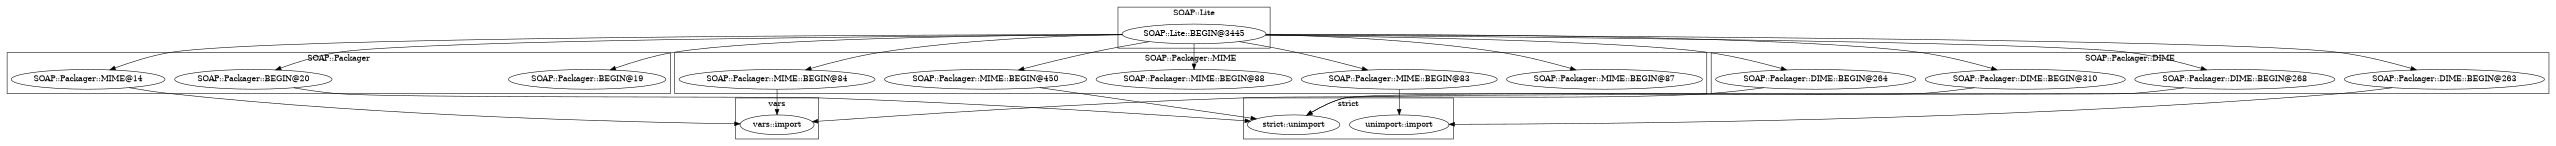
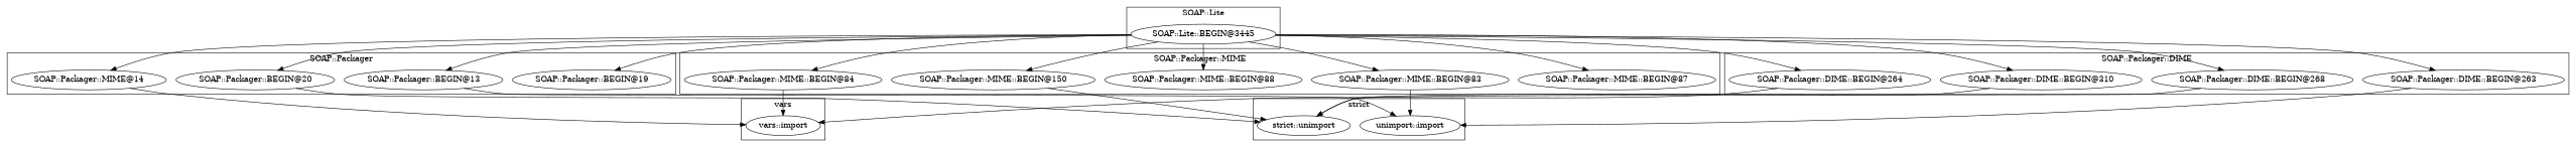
  digraph {
    "vars::import"
    "SOAP::Packager::BEGIN@19"
+   "SOAP::Packager::BEGIN@13"
    n4 [label="SOAP::Packager::MIME@14"]
    "SOAP::Packager::BEGIN@20"
    n6 [label="unimport::import"]
    "strict::unimport"
    "SOAP::Packager::MIME::BEGIN@87"
    "SOAP::Packager::MIME::BEGIN@83"
    "SOAP::Packager::MIME::BEGIN@88"
    "SOAP::Packager::MIME::BEGIN@84"
-   "SOAP::Packager::MIME::BEGIN@150" [label="SOAP::Packager::MIME::BEGIN@450"]
+   "SOAP::Packager::MIME::BEGIN@150"
    "SOAP::Packager::DIME::BEGIN@264"
    "SOAP::Packager::DIME::BEGIN@263"
    "SOAP::Packager::DIME::BEGIN@268"
    "SOAP::Packager::DIME::BEGIN@310"
    "SOAP::Lite::BEGIN@3445"
    subgraph cluster_1 {
      label=vars
      "vars::import"
    }
    subgraph cluster_2 {
      label="SOAP::Packager"
      "SOAP::Packager::BEGIN@19"
+     "SOAP::Packager::BEGIN@13"
      n4
      "SOAP::Packager::BEGIN@20"
    }
    subgraph cluster_3 {
      label="strict"
      n6
      "strict::unimport"
    }
    subgraph cluster_4 {
      label="SOAP::Packager::MIME"
      "SOAP::Packager::MIME::BEGIN@87"
      "SOAP::Packager::MIME::BEGIN@83"
      "SOAP::Packager::MIME::BEGIN@88"
      "SOAP::Packager::MIME::BEGIN@84"
      "SOAP::Packager::MIME::BEGIN@150"
    }
    subgraph cluster_5 {
      label="SOAP::Packager::DIME"
      "SOAP::Packager::DIME::BEGIN@264"
      "SOAP::Packager::DIME::BEGIN@263"
      "SOAP::Packager::DIME::BEGIN@268"
      "SOAP::Packager::DIME::BEGIN@310"
    }
    subgraph cluster_6 {
      label="SOAP::Lite"
      "SOAP::Lite::BEGIN@3445"
    }
+   "SOAP::Packager::BEGIN@13" -> n6
    n4 -> "vars::import"
    "SOAP::Packager::BEGIN@20" -> "strict::unimport"
    "SOAP::Packager::MIME::BEGIN@83" -> n6
    "SOAP::Packager::MIME::BEGIN@84" -> "vars::import"
    "SOAP::Packager::MIME::BEGIN@150" -> "strict::unimport"
    "SOAP::Packager::DIME::BEGIN@264" -> "vars::import"
    "SOAP::Packager::DIME::BEGIN@263" -> n6
    "SOAP::Packager::DIME::BEGIN@268" -> "strict::unimport"
    "SOAP::Packager::DIME::BEGIN@310" -> "strict::unimport"
    "SOAP::Lite::BEGIN@3445" -> "SOAP::Packager::BEGIN@19"
+   "SOAP::Lite::BEGIN@3445" -> "SOAP::Packager::BEGIN@13"
    "SOAP::Lite::BEGIN@3445" -> n4
    "SOAP::Lite::BEGIN@3445" -> "SOAP::Packager::BEGIN@20"
    "SOAP::Lite::BEGIN@3445" -> "SOAP::Packager::MIME::BEGIN@87"
    "SOAP::Lite::BEGIN@3445" -> "SOAP::Packager::MIME::BEGIN@83"
    "SOAP::Lite::BEGIN@3445" -> "SOAP::Packager::MIME::BEGIN@88"
    "SOAP::Lite::BEGIN@3445" -> "SOAP::Packager::MIME::BEGIN@84"
    "SOAP::Lite::BEGIN@3445" -> "SOAP::Packager::MIME::BEGIN@150"
    "SOAP::Lite::BEGIN@3445" -> "SOAP::Packager::DIME::BEGIN@264"
    "SOAP::Lite::BEGIN@3445" -> "SOAP::Packager::DIME::BEGIN@263"
    "SOAP::Lite::BEGIN@3445" -> "SOAP::Packager::DIME::BEGIN@268"
    "SOAP::Lite::BEGIN@3445" -> "SOAP::Packager::DIME::BEGIN@310"
  }
